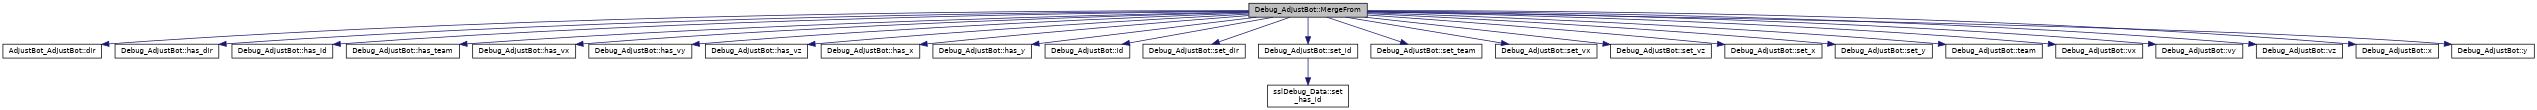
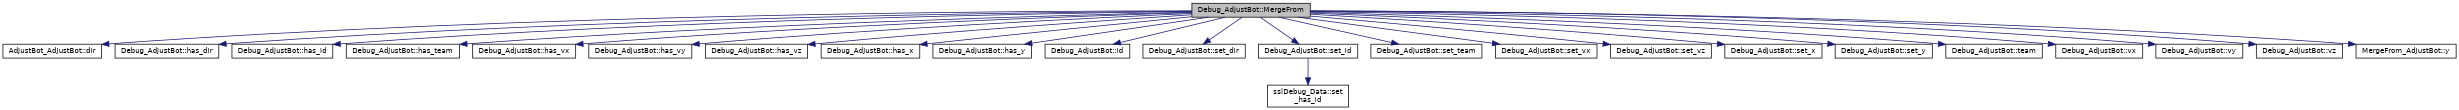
  digraph {
    rankdir=TB
    node [color=black fillcolor=white fontname=Helvetica fontsize=10 shape=record style=filled]
    edge [color=midnightblue fontname=Helvetica fontsize=10 labelfontname=Helvetica labelfontsize=10 style=solid]
    n1 [fillcolor=grey75 fontcolor=black height=0.2 label="Debug_AdjustBot::MergeFrom" width=0.4]
    n2 [height=0.2 label="AdjustBot_AdjustBot::dir" width=0.4]
    n3 [height=0.2 label="Debug_AdjustBot::has_dir" width=0.4]
    n4 [height=0.2 label="Debug_AdjustBot::has_id" width=0.4]
    n5 [height=0.2 label="Debug_AdjustBot::has_team" width=0.4]
    n6 [height=0.2 label="Debug_AdjustBot::has_vx" width=0.4]
    n7 [height=0.2 label="Debug_AdjustBot::has_vy" width=0.4]
    n8 [height=0.2 label="Debug_AdjustBot::has_vz" width=0.4]
    n9 [height=0.2 label="Debug_AdjustBot::has_x" width=0.4]
    n10 [height=0.2 label="Debug_AdjustBot::has_y" width=0.4]
    n11 [height=0.2 label="Debug_AdjustBot::id" width=0.4]
    n12 [height=0.2 label="Debug_AdjustBot::set_dir" width=0.4]
    n13 [height=0.2 label="Debug_AdjustBot::set_id" width=0.4]
    n14 [height=0.2 label="Debug_AdjustBot::set_team" width=0.4]
    n15 [height=0.2 label="Debug_AdjustBot::set_vx" width=0.4]
    n16 [height=0.2 label="Debug_AdjustBot::set_vz" width=0.4]
    n17 [height=0.2 label="Debug_AdjustBot::set_x" width=0.4]
    n18 [height=0.2 label="Debug_AdjustBot::set_y" width=0.4]
    n19 [height=0.2 label="Debug_AdjustBot::team" width=0.4]
    n20 [height=0.2 label="Debug_AdjustBot::vx" width=0.4]
    n21 [height=0.2 label="Debug_AdjustBot::vy" width=0.4]
    n22 [height=0.2 label="Debug_AdjustBot::vz" width=0.4]
-   n23 [height=0.2 label="Debug_AdjustBot::x" width=0.4]
-   n24 [height=0.2 label="Debug_AdjustBot::y" width=0.4]
+   n24 [height=0.2 label="MergeFrom_AdjustBot::y" width=0.4]
    n25 [height=0.2 label="sslDebug_Data::set\l_has_id" width=0.4]
    n1 -> n2
    n1 -> n3
    n1 -> n4
    n1 -> n5
    n1 -> n6
    n1 -> n7
    n1 -> n8
    n1 -> n9
    n1 -> n10
    n1 -> n11
    n1 -> n12
    n1 -> n13
    n1 -> n14
    n1 -> n15
    n1 -> n16
    n1 -> n17
    n1 -> n18
    n1 -> n19
    n1 -> n20
    n1 -> n21
    n1 -> n22
-   n1 -> n23
    n1 -> n24
    n13 -> n25
  }
